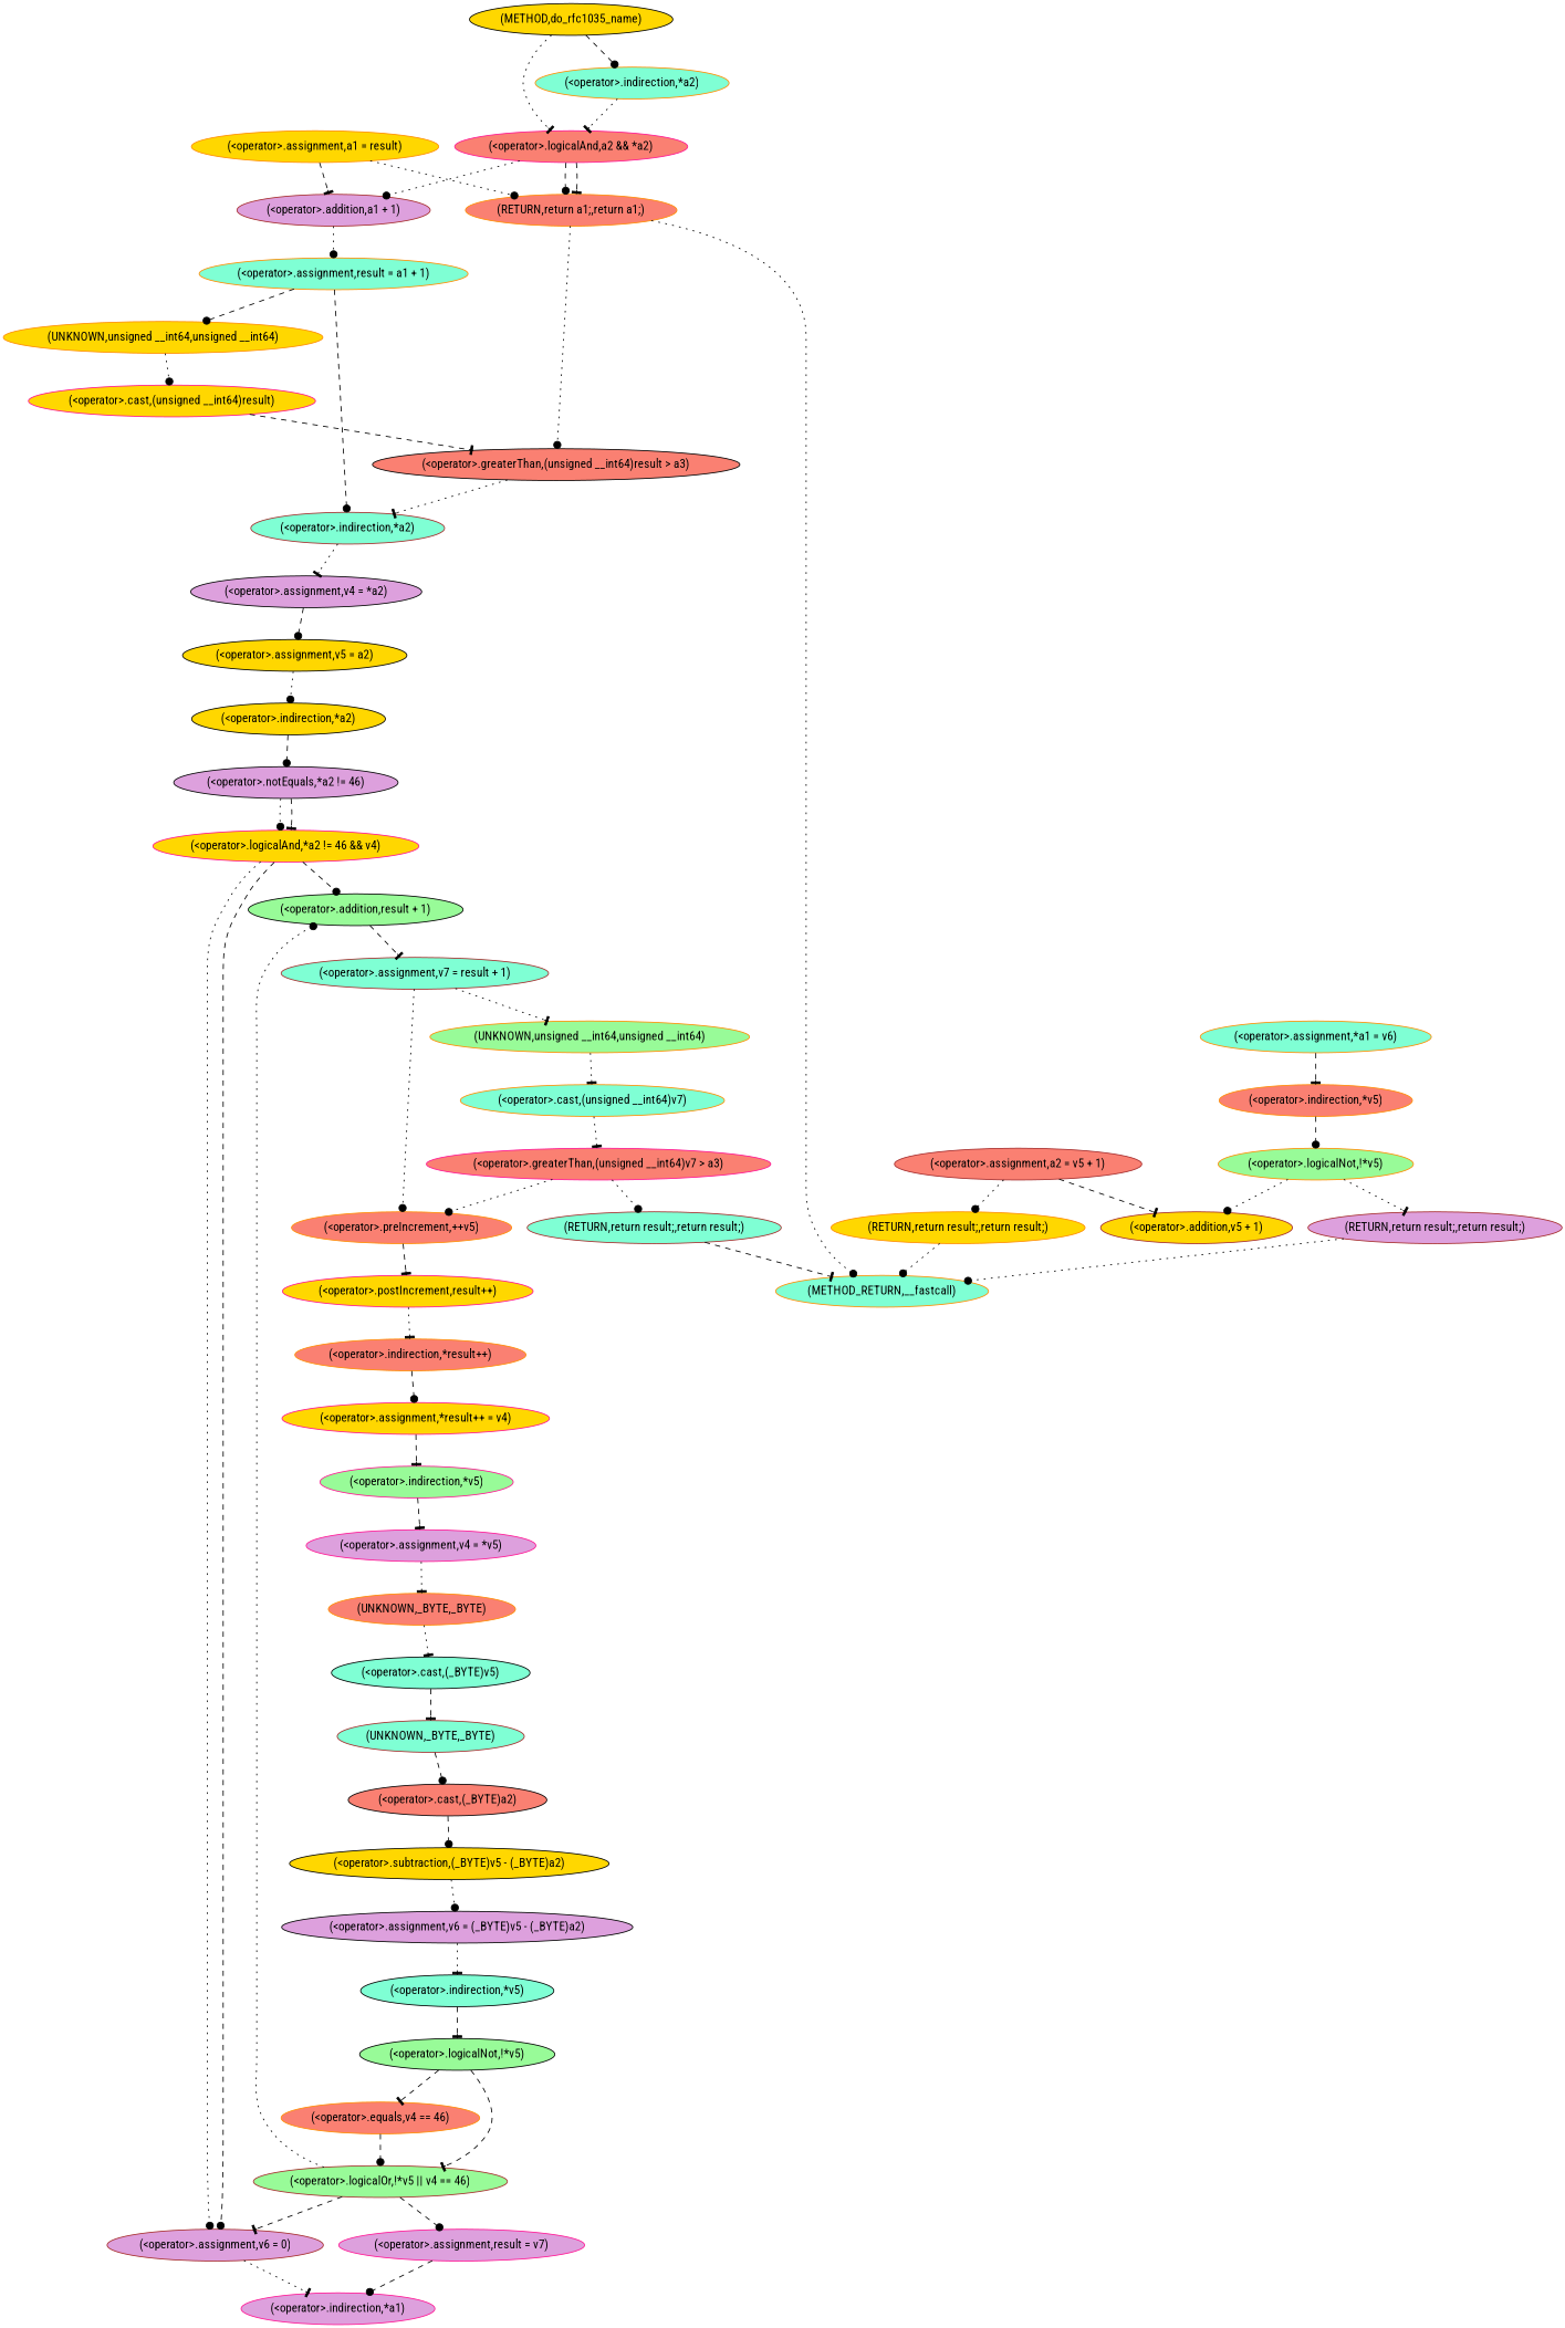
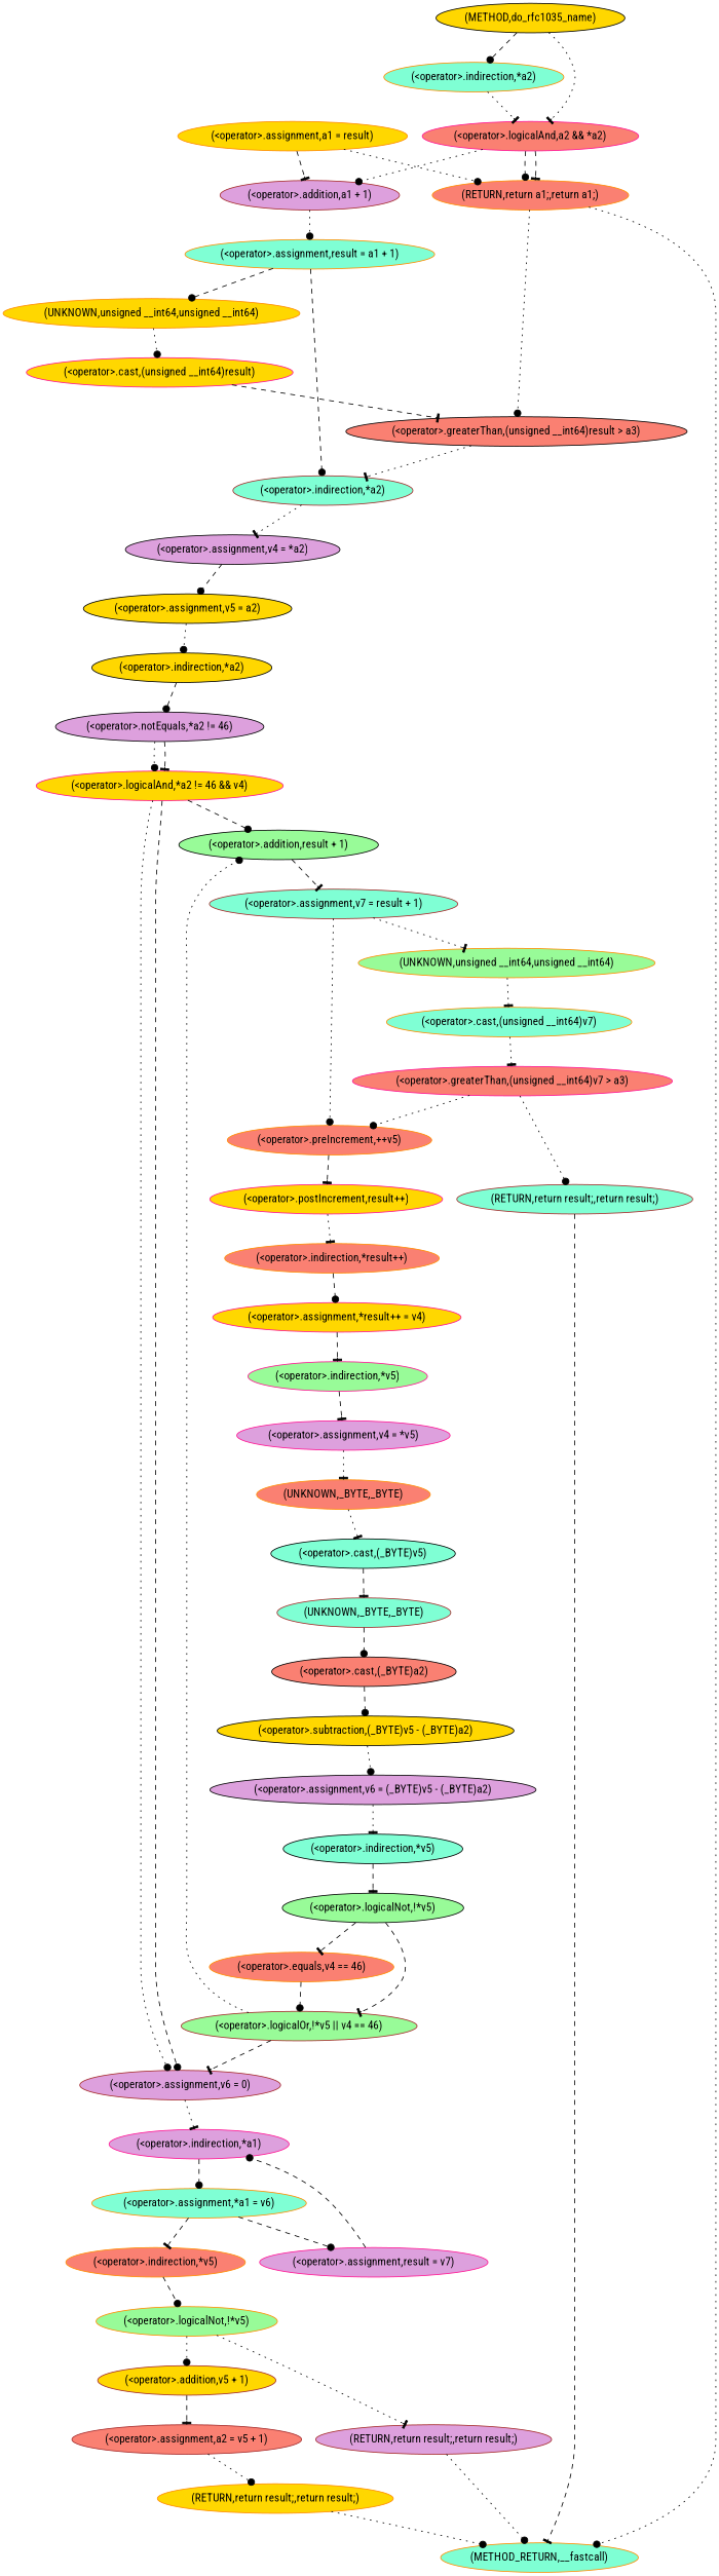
  digraph {
    fontname="Roboto Condensed"
    node [color=darkorange fillcolor=gold fontname="Roboto Condensed" style=filled]
    edge [arrowhead=dot fontname="Roboto Condensed" style=dashed]
    n1 [color=deeppink fillcolor=salmon label="(<operator>.logicalAnd,a2 && *a2)"]
    n2 [color=brown fillcolor=plum label="(<operator>.addition,a1 + 1)"]
    n3 [fillcolor=salmon label="(RETURN,return a1;,return a1;)"]
    n4 [fillcolor=aquamarine label="(<operator>.assignment,result = a1 + 1)"]
    n5 [color=black fillcolor=salmon label="(<operator>.greaterThan,(unsigned __int64)result > a3)"]
    n6 [fillcolor=aquamarine label="(METHOD_RETURN,__fastcall)"]
    n7 [fillcolor=aquamarine label="(<operator>.indirection,*a2)"]
    n8 [label="(UNKNOWN,unsigned __int64,unsigned __int64)"]
    n9 [color=brown fillcolor=aquamarine label="(<operator>.indirection,*a2)"]
    n10 [color=deeppink label="(<operator>.cast,(unsigned __int64)result)"]
    n11 [color=black fillcolor=plum label="(<operator>.assignment,v4 = *a2)"]
    n12 [color=black label="(<operator>.assignment,v5 = a2)"]
    n13 [color=black label="(<operator>.indirection,*a2)"]
    n14 [color=black fillcolor=plum label="(<operator>.notEquals,*a2 != 46)"]
    n15 [color=deeppink label="(<operator>.logicalAnd,*a2 != 46 && v4)"]
    n16 [color=black fillcolor=palegreen label="(<operator>.addition,result + 1)"]
    n17 [color=brown fillcolor=plum label="(<operator>.assignment,v6 = 0)"]
    n18 [color=brown fillcolor=aquamarine label="(<operator>.assignment,v7 = result + 1)"]
    n19 [color=deeppink fillcolor=plum label="(<operator>.indirection,*a1)"]
    n20 [fillcolor=palegreen label="(UNKNOWN,unsigned __int64,unsigned __int64)"]
    n21 [fillcolor=salmon label="(<operator>.preIncrement,++v5)"]
    n22 [fillcolor=aquamarine label="(<operator>.cast,(unsigned __int64)v7)"]
    n23 [color=deeppink label="(<operator>.postIncrement,result++)"]
    n24 [color=deeppink fillcolor=salmon label="(<operator>.greaterThan,(unsigned __int64)v7 > a3)"]
    n25 [color=brown fillcolor=aquamarine label="(RETURN,return result;,return result;)"]
    n26 [fillcolor=salmon label="(<operator>.indirection,*result++)"]
    n27 [color=deeppink label="(<operator>.assignment,*result++ = v4)"]
    n28 [color=deeppink fillcolor=palegreen label="(<operator>.indirection,*v5)"]
    n29 [color=deeppink fillcolor=plum label="(<operator>.assignment,v4 = *v5)"]
    n30 [fillcolor=salmon label="(UNKNOWN,_BYTE,_BYTE)"]
    n31 [color=black fillcolor=aquamarine label="(<operator>.cast,(_BYTE)v5)"]
    n32 [color=black fillcolor=plum label="(<operator>.assignment,v6 = (_BYTE)v5 - (_BYTE)a2)"]
    n33 [color=black fillcolor=aquamarine label="(<operator>.indirection,*v5)"]
    n34 [color=black fillcolor=palegreen label="(<operator>.logicalNot,!*v5)"]
    n35 [color=black label="(<operator>.subtraction,(_BYTE)v5 - (_BYTE)a2)"]
    n36 [color=brown fillcolor=aquamarine label="(UNKNOWN,_BYTE,_BYTE)"]
    n37 [color=black fillcolor=salmon label="(<operator>.cast,(_BYTE)a2)"]
    n38 [color=brown fillcolor=palegreen label="(<operator>.logicalOr,!*v5 || v4 == 46)"]
    n39 [color=deeppink fillcolor=plum label="(<operator>.assignment,result = v7)"]
    n40 [fillcolor=salmon label="(<operator>.equals,v4 == 46)"]
    n41 [fillcolor=aquamarine label="(<operator>.assignment,*a1 = v6)"]
    n42 [fillcolor=salmon label="(<operator>.indirection,*v5)"]
    n43 [fillcolor=palegreen label="(<operator>.logicalNot,!*v5)"]
    n44 [color=brown fillcolor=plum label="(RETURN,return result;,return result;)"]
    n45 [color=brown label="(<operator>.addition,v5 + 1)"]
    n46 [color=brown fillcolor=salmon label="(<operator>.assignment,a2 = v5 + 1)"]
    n47 [label="(RETURN,return result;,return result;)"]
    n48 [label="(<operator>.assignment,a1 = result)"]
    n49 [color=black label="(METHOD,do_rfc1035_name)"]
    n1 -> n2 [style=dotted]
    n1 -> n3
    n1 -> n3 [arrowhead=tee]
    n2 -> n4 [style=dotted]
    n3 -> n5 [style=dotted]
    n3 -> n6 [style=dotted]
    n4 -> n8
    n4 -> n9
    n5 -> n9 [arrowhead=tee style=dotted]
    n7 -> n1 [arrowhead=tee style=dotted]
    n8 -> n10 [style=dotted]
    n9 -> n11 [arrowhead=tee style=dotted]
    n10 -> n5 [arrowhead=tee]
    n11 -> n12
    n12 -> n13 [style=dotted]
    n13 -> n14
    n14 -> n15 [style=dotted]
    n14 -> n15 [arrowhead=tee]
    n15 -> n16
    n15 -> n17 [style=dotted]
    n15 -> n17
    n16 -> n18 [arrowhead=tee]
    n17 -> n19 [arrowhead=tee style=dotted]
    n18 -> n20 [arrowhead=tee style=dotted]
    n18 -> n21 [style=dotted]
+   n19 -> n41
    n20 -> n22 [arrowhead=tee style=dotted]
    n21 -> n23 [arrowhead=tee]
    n22 -> n24 [arrowhead=tee style=dotted]
    n23 -> n26 [arrowhead=tee style=dotted]
    n24 -> n21 [style=dotted]
    n24 -> n25 [style=dotted]
    n25 -> n6 [arrowhead=tee]
    n26 -> n27
    n27 -> n28 [arrowhead=tee]
    n28 -> n29 [arrowhead=tee]
    n29 -> n30 [arrowhead=tee style=dotted]
    n30 -> n31 [arrowhead=tee style=dotted]
    n31 -> n36 [arrowhead=tee]
    n32 -> n33 [arrowhead=tee style=dotted]
    n33 -> n34 [arrowhead=tee]
    n34 -> n38 [arrowhead=tee]
    n34 -> n40 [arrowhead=tee]
    n35 -> n32 [style=dotted]
    n36 -> n37
    n37 -> n35
    n38 -> n16 [style=dotted]
    n38 -> n17 [arrowhead=tee]
-   n38 -> n39
+   n41 -> n39
    n39 -> n19
    n40 -> n38
    n41 -> n42 [arrowhead=tee]
    n42 -> n43
    n43 -> n44 [arrowhead=tee style=dotted]
    n43 -> n45 [style=dotted]
    n44 -> n6 [style=dotted]
-   n46 -> n45 [arrowhead=tee]
+   n45 -> n46 [arrowhead=tee]
    n46 -> n47 [style=dotted]
    n47 -> n6 [style=dotted]
    n48 -> n2 [arrowhead=tee]
    n48 -> n3 [style=dotted]
    n49 -> n1 [arrowhead=tee style=dotted]
    n49 -> n7
  }
